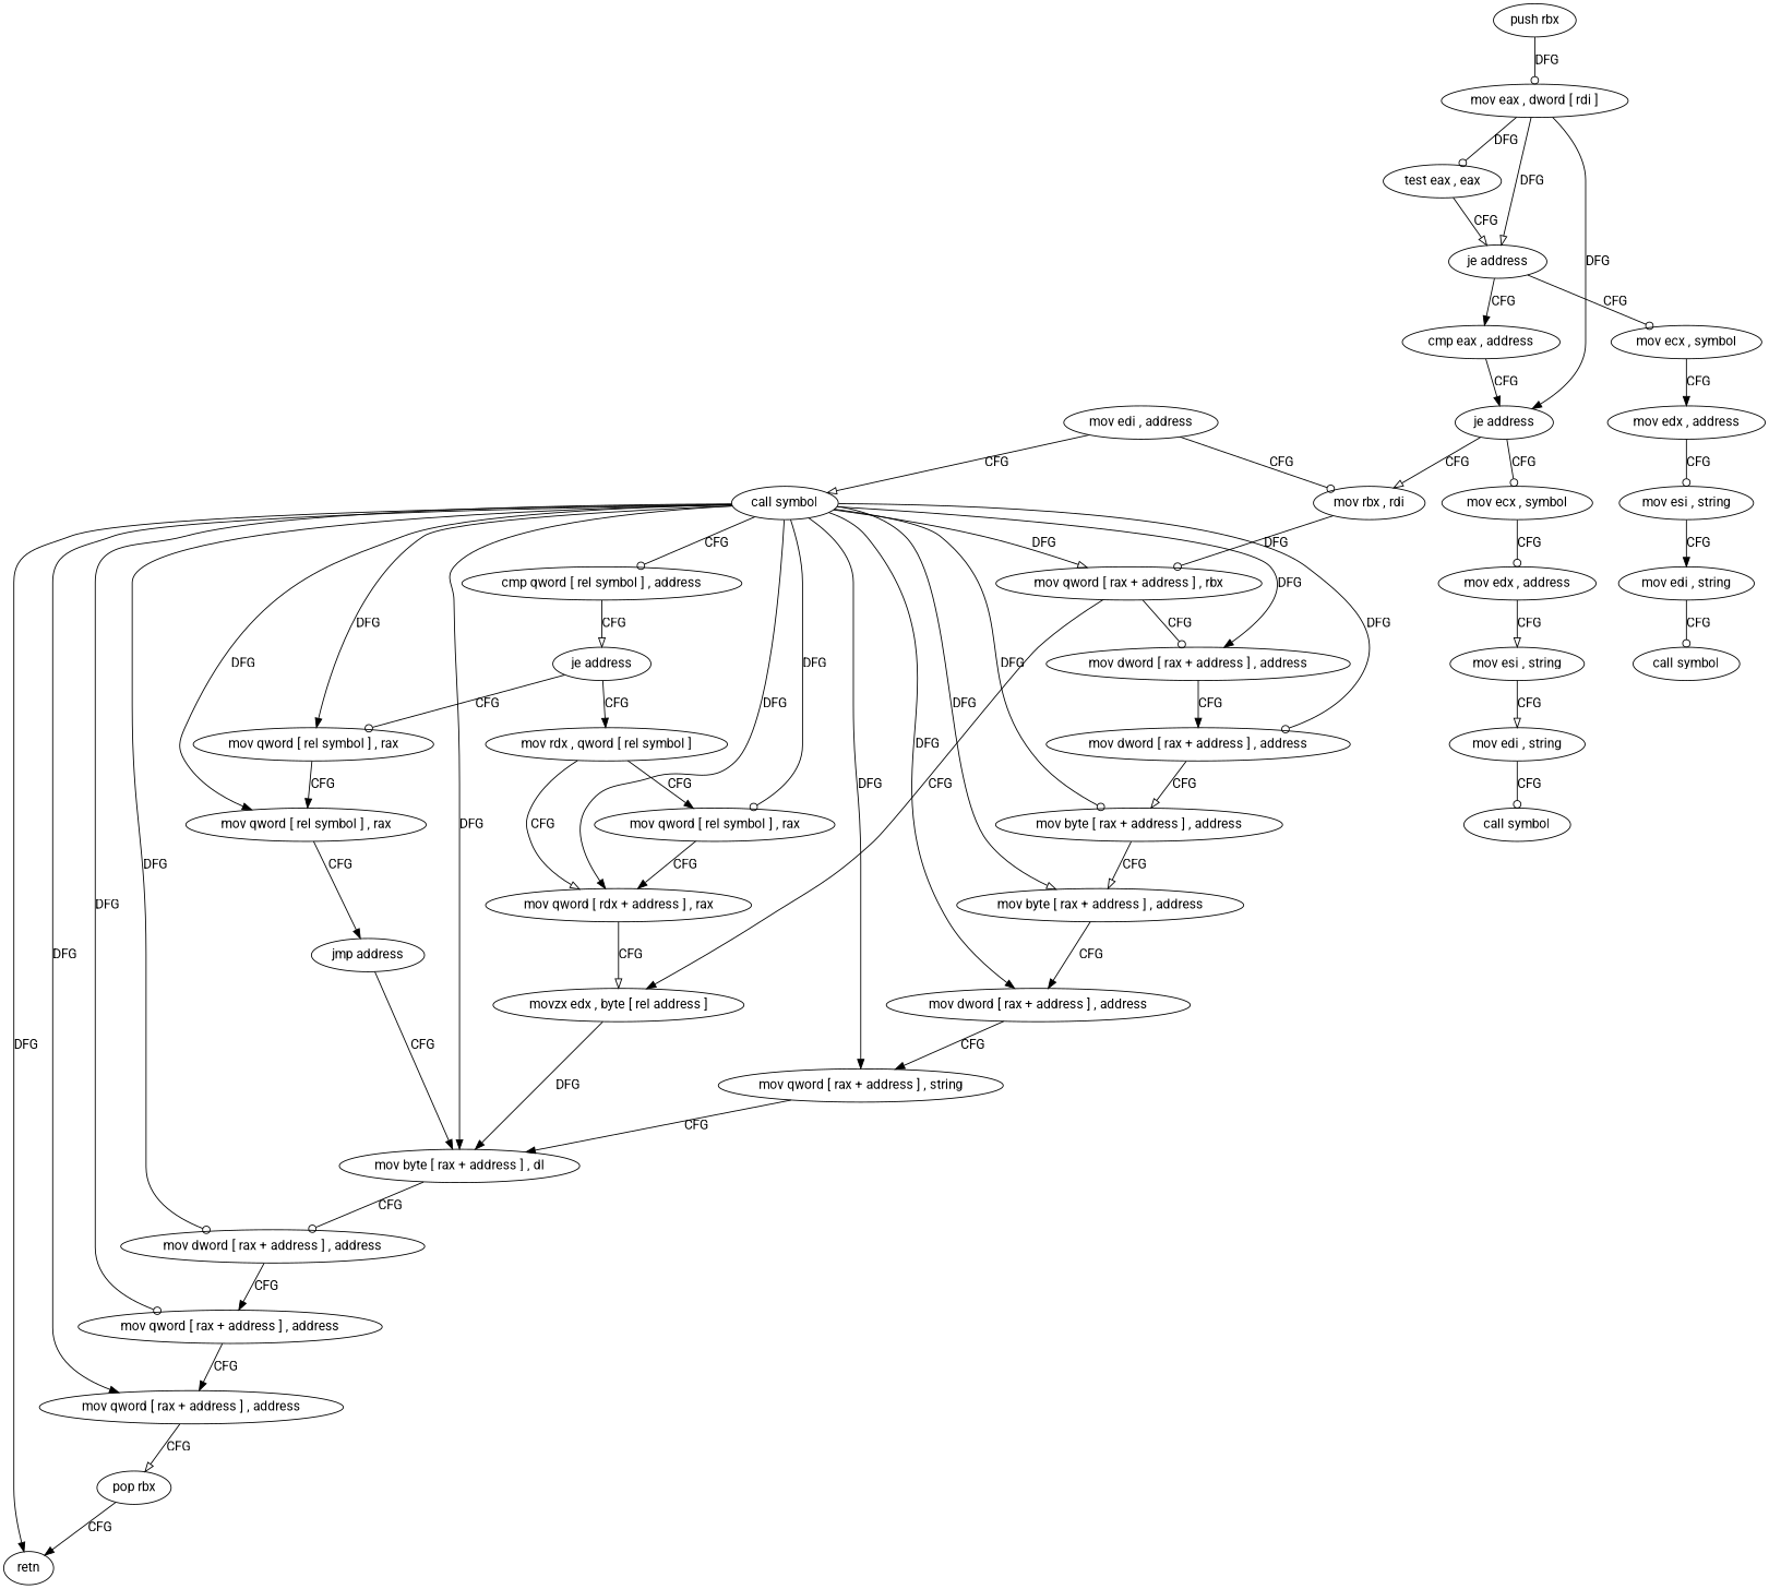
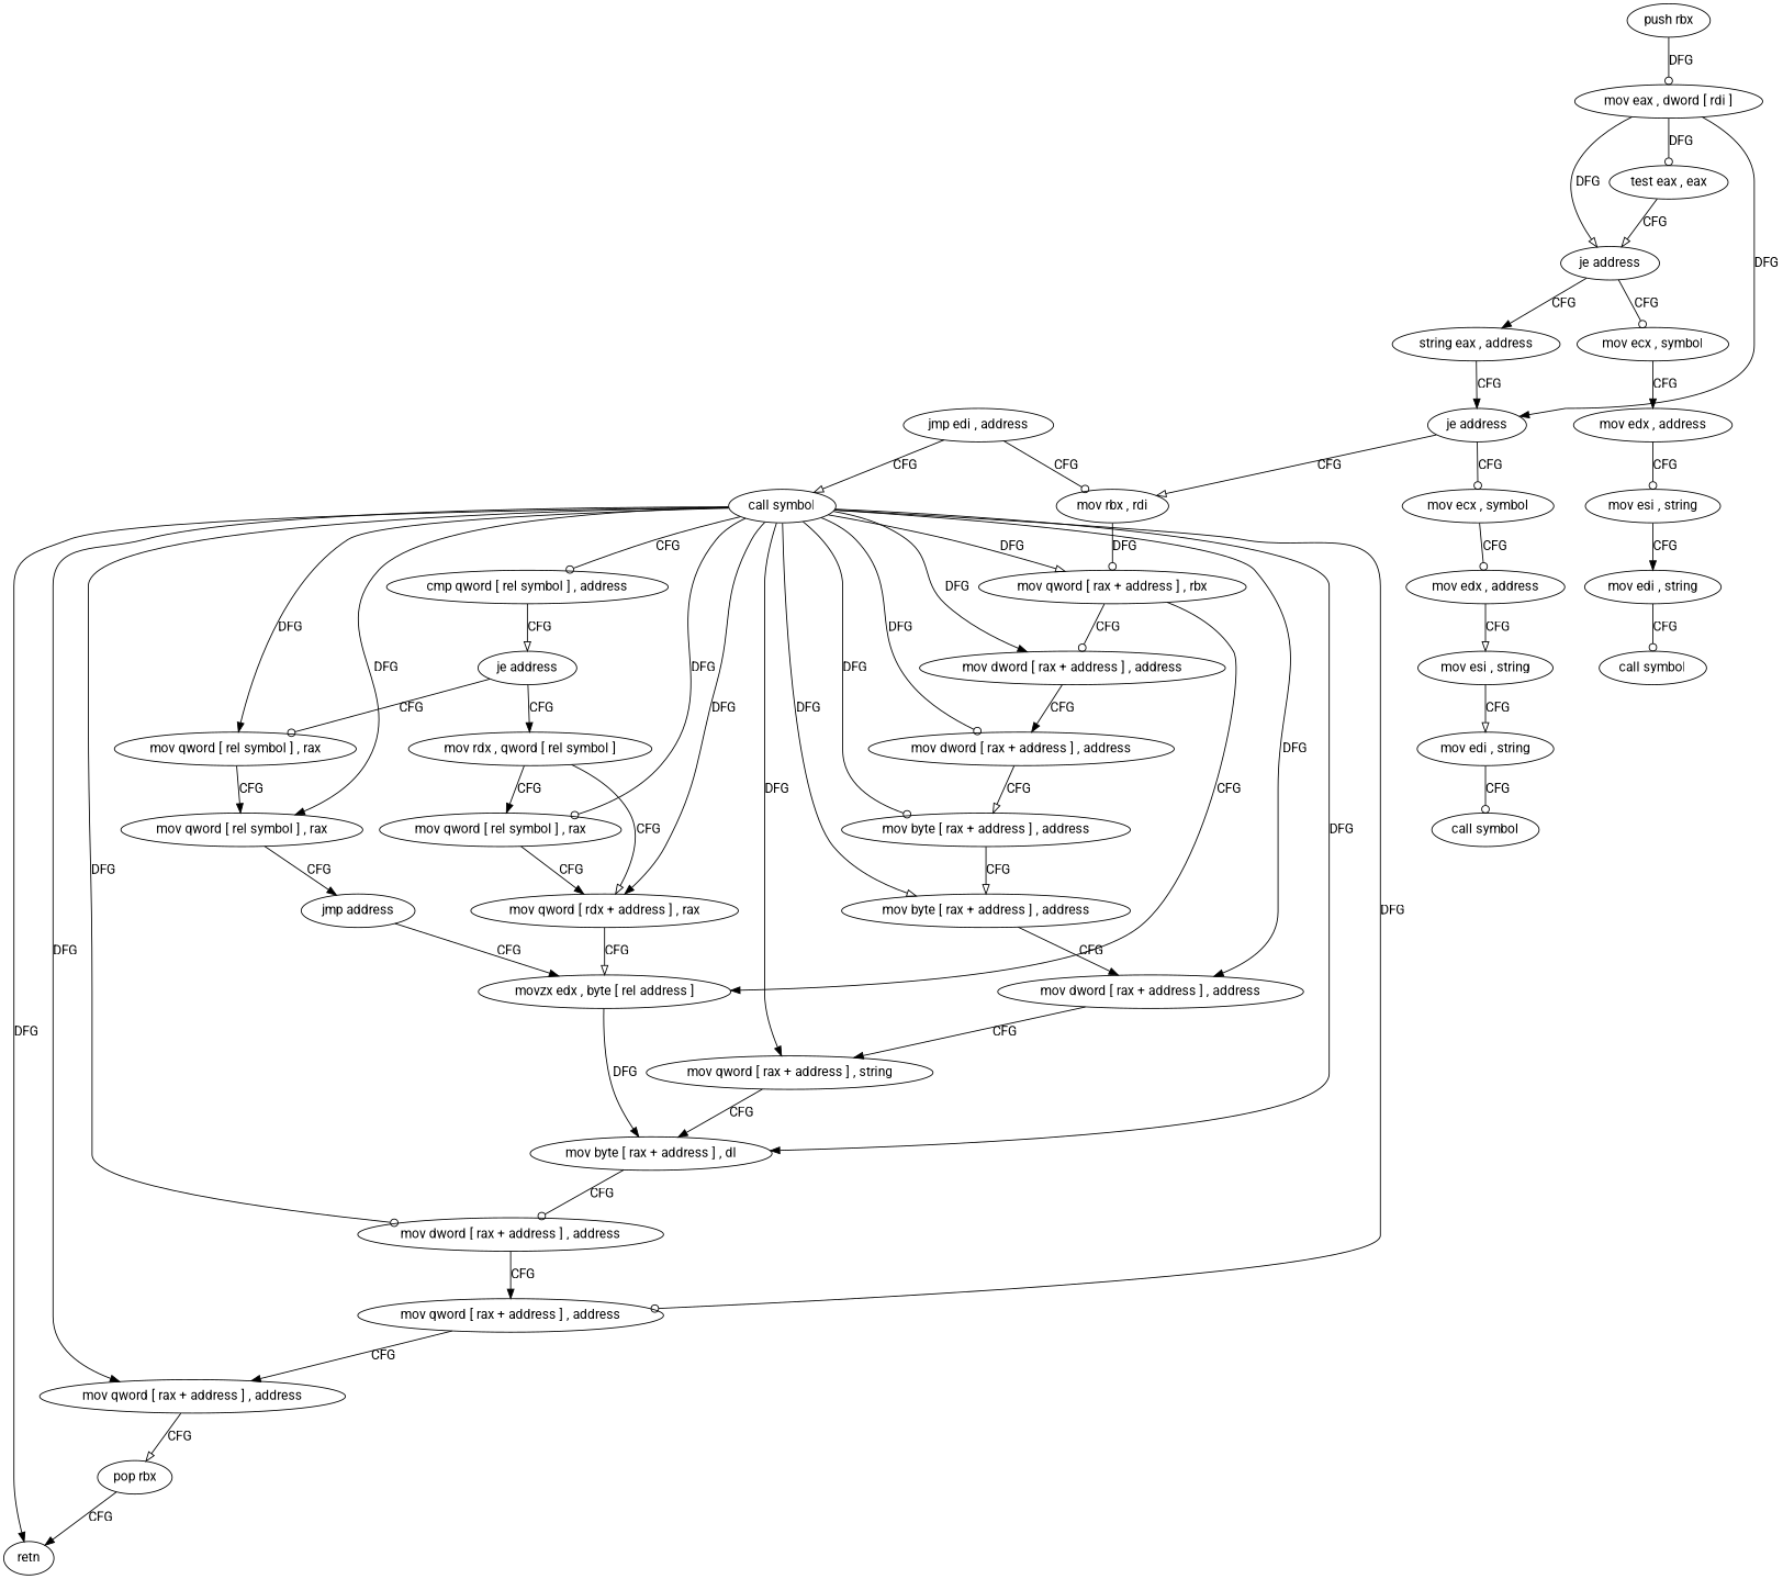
  digraph {
    fontname=Roboto
    node [fontname=Roboto]
    edge [arrowhead=normal fontname=Roboto]
    n1 [label="push rbx"]
    n2 [label="mov eax , dword [ rdi ]"]
    n3 [label="test eax , eax"]
    n4 [label="je address"]
    n5 [label="je address"]
    n6 [label="mov ecx , symbol"]
-   n7 [label="cmp eax , address"]
+   n7 [label="string eax , address"]
    n8 [label="mov ecx , symbol"]
    n9 [label="mov rbx , rdi"]
    n10 [label="mov edx , address"]
    n11 [label="mov esi , string"]
    n12 [label="mov edi , string"]
    n13 [label="call symbol"]
    n14 [label="mov edx , address"]
    n15 [label="mov qword [ rax + address ] , rbx"]
    n16 [label="mov esi , string"]
-   n17 [label="mov edi , address"]
+   n17 [label="jmp edi , address"]
    n18 [label="call symbol"]
    n19 [label="mov dword [ rax + address ] , address"]
    n20 [label="movzx edx , byte [ rel address ]"]
    n21 [label="mov edi , string"]
    n22 [label="call symbol"]
    n23 [label="cmp qword [ rel symbol ] , address"]
    n24 [label="mov qword [ rel symbol ] , rax"]
    n25 [label="mov qword [ rel symbol ] , rax"]
    n26 [label="mov qword [ rel symbol ] , rax"]
    n27 [label="mov qword [ rdx + address ] , rax"]
    n28 [label="mov dword [ rax + address ] , address"]
    n29 [label="mov byte [ rax + address ] , address"]
    n30 [label="mov byte [ rax + address ] , address"]
    n31 [label="mov dword [ rax + address ] , address"]
    n32 [label="mov qword [ rax + address ] , string"]
    n33 [label="mov byte [ rax + address ] , dl"]
    n34 [label="mov dword [ rax + address ] , address"]
    n35 [label="mov qword [ rax + address ] , address"]
    n36 [label="mov qword [ rax + address ] , address"]
    n37 [label=retn]
    n38 [label="je address"]
    n39 [label="jmp address"]
    n40 [label="pop rbx"]
    n41 [label="mov rdx , qword [ rel symbol ]"]
    n1 -> n2 [arrowhead=odot label=DFG]
    n2 -> n3 [arrowhead=odot label=DFG]
    n2 -> n4 [arrowhead=onormal label=DFG]
    n2 -> n5 [label=DFG]
    n3 -> n4 [arrowhead=onormal label=CFG]
    n4 -> n6 [arrowhead=odot label=CFG]
    n4 -> n7 [label=CFG]
    n5 -> n8 [arrowhead=odot label=CFG]
    n5 -> n9 [arrowhead=onormal label=CFG]
    n6 -> n10 [label=CFG]
    n7 -> n5 [label=CFG]
    n8 -> n14 [arrowhead=odot label=CFG]
    n9 -> n15 [arrowhead=odot label=DFG]
    n10 -> n11 [arrowhead=odot label=CFG]
    n11 -> n12 [label=CFG]
    n12 -> n13 [arrowhead=odot label=CFG]
    n14 -> n16 [arrowhead=onormal label=CFG]
    n15 -> n19 [arrowhead=odot label=CFG]
    n15 -> n20 [label=CFG]
    n16 -> n21 [arrowhead=onormal label=CFG]
    n17 -> n9 [arrowhead=odot label=CFG]
    n17 -> n18 [arrowhead=onormal label=CFG]
    n18 -> n15 [arrowhead=onormal label=DFG]
    n18 -> n19 [label=DFG]
    n18 -> n23 [arrowhead=odot label=CFG]
    n18 -> n24 [label=DFG]
    n18 -> n25 [label=DFG]
    n18 -> n26 [arrowhead=odot label=DFG]
    n18 -> n27 [label=DFG]
    n18 -> n28 [arrowhead=odot label=DFG]
    n18 -> n29 [arrowhead=odot label=DFG]
    n18 -> n30 [arrowhead=onormal label=DFG]
    n18 -> n31 [label=DFG]
    n18 -> n32 [label=DFG]
    n18 -> n33 [label=DFG]
    n18 -> n34 [arrowhead=odot label=DFG]
    n18 -> n35 [arrowhead=odot label=DFG]
    n18 -> n36 [label=DFG]
    n18 -> n37 [label=DFG]
    n19 -> n28 [label=CFG]
    n20 -> n33 [label=DFG]
    n21 -> n22 [arrowhead=odot label=CFG]
    n23 -> n38 [arrowhead=onormal label=CFG]
    n24 -> n25 [label=CFG]
    n25 -> n39 [label=CFG]
    n26 -> n27 [label=CFG]
    n27 -> n20 [arrowhead=onormal label=CFG]
    n28 -> n29 [arrowhead=onormal label=CFG]
    n29 -> n30 [arrowhead=onormal label=CFG]
    n30 -> n31 [label=CFG]
    n31 -> n32 [label=CFG]
    n32 -> n33 [label=CFG]
    n33 -> n34 [arrowhead=odot label=CFG]
    n34 -> n35 [label=CFG]
    n35 -> n36 [label=CFG]
    n36 -> n40 [arrowhead=onormal label=CFG]
    n38 -> n24 [arrowhead=odot label=CFG]
    n38 -> n41 [label=CFG]
-   n39 -> n33 [label=CFG]
+   n39 -> n20 [label=CFG]
    n40 -> n37 [label=CFG]
    n41 -> n26 [label=CFG]
    n41 -> n27 [arrowhead=onormal label=CFG]
  }
